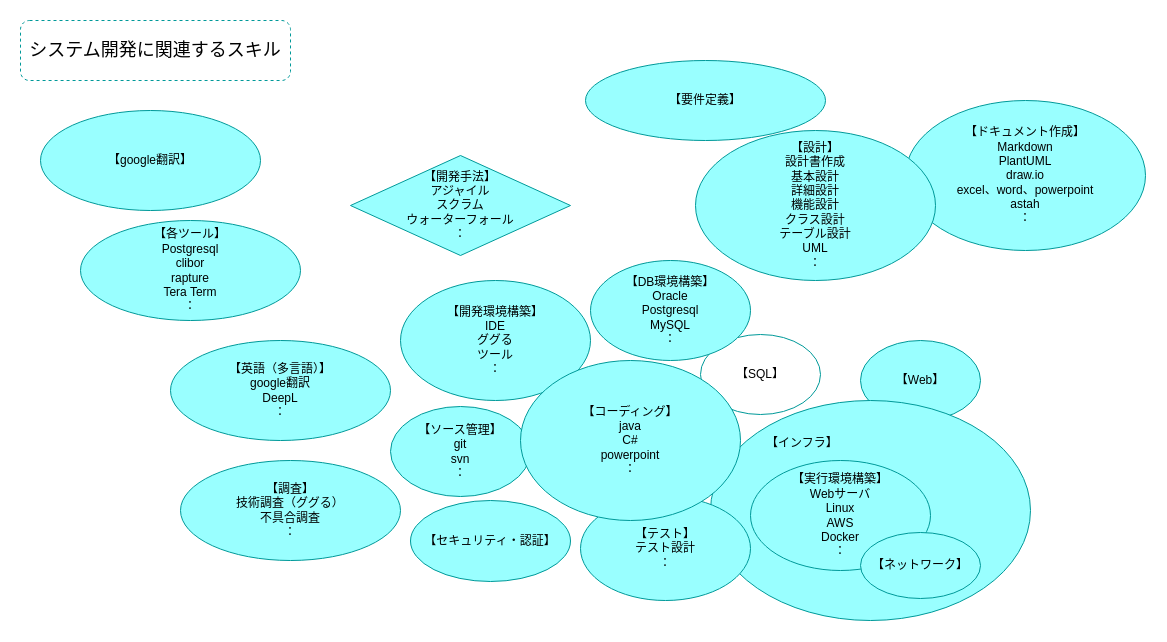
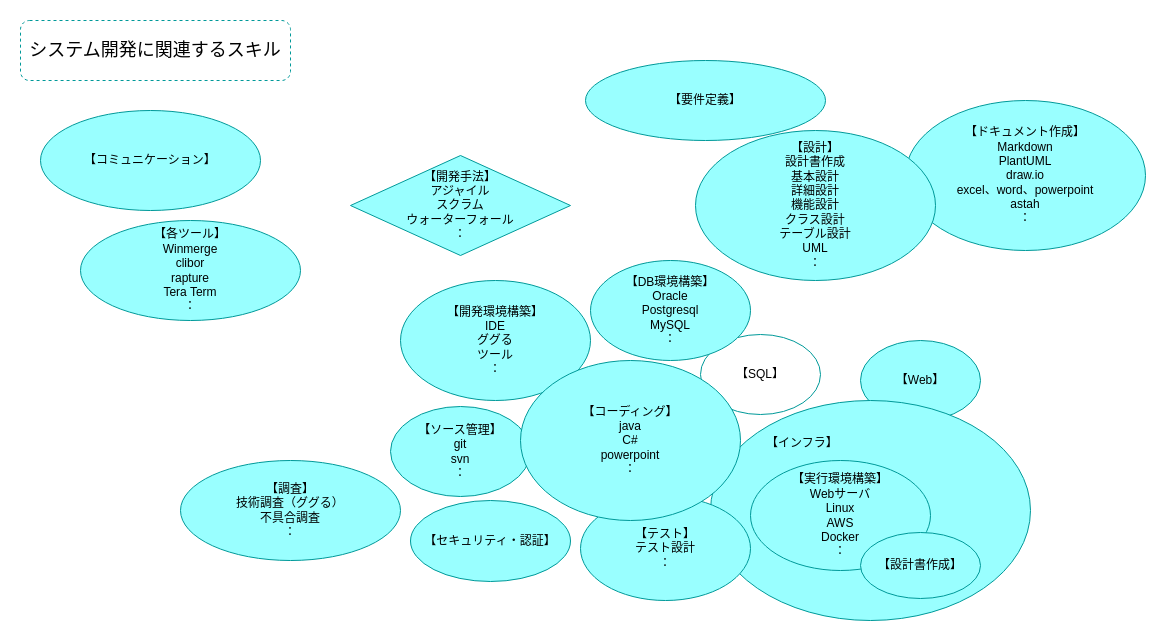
  <mxCell id="0" />
  <mxCell id="1" parent="0" />
  <mxCell id="2" value="【Web】" style="ellipse;whiteSpace=wrap;html=1;fillColor=#99FFFF;strokeColor=#009999;fontColor=#000000;" vertex="1" parent="1"><mxGeometry x="860" y="340" width="120" height="80" as="geometry" /></mxCell>
  <mxCell id="3" value="【ドキュメント作成】&lt;br&gt;Markdown&lt;br&gt;PlantUML&lt;br&gt;draw.io&lt;br&gt;excel、word、powerpoint&lt;br&gt;astah&lt;br&gt;：" style="ellipse;whiteSpace=wrap;html=1;fillColor=#99FFFF;strokeColor=#009999;fontColor=#000000;align=center;verticalAlign=middle;" vertex="1" parent="1"><mxGeometry x="905" y="100" width="240" height="150" as="geometry" /></mxCell>
  <mxCell id="4" value="【ソース管理】&lt;br&gt;git&lt;br&gt;svn&lt;br&gt;：" style="ellipse;whiteSpace=wrap;html=1;fillColor=#99FFFF;strokeColor=#009999;fontColor=#000000;" vertex="1" parent="1"><mxGeometry x="390" y="406" width="140" height="90" as="geometry" /></mxCell>
  <mxCell id="5" value="" style="group" vertex="1" connectable="0" parent="1"><mxGeometry x="710" y="400" width="320" height="220" as="geometry" /></mxCell>
  <mxCell id="6" value="&lt;br&gt;&lt;br&gt;　　　　　【インフラ】" style="ellipse;whiteSpace=wrap;html=1;fillColor=#99FFFF;strokeColor=#009999;fontColor=#000000;align=left;verticalAlign=top;" vertex="1" parent="5"><mxGeometry width="320" height="220" as="geometry" /></mxCell>
  <mxCell id="7" value="" style="group" vertex="1" connectable="0" parent="5"><mxGeometry x="40" y="60" width="230" height="138" as="geometry" /></mxCell>
  <mxCell id="8" value="【実行環境構築】&lt;br&gt;Webサーバ&lt;br&gt;Linux&lt;br&gt;AWS&lt;br&gt;Docker&lt;br&gt;：" style="ellipse;whiteSpace=wrap;html=1;fillColor=#99FFFF;strokeColor=#009999;fontColor=#000000;" vertex="1" parent="7"><mxGeometry width="180" height="110" as="geometry" /></mxCell>
- <mxCell id="9" value="【ネットワーク】" style="ellipse;whiteSpace=wrap;html=1;fillColor=#99FFFF;strokeColor=#009999;fontColor=#000000;" vertex="1" parent="7"><mxGeometry x="110" y="72" width="120" height="66" as="geometry" /></mxCell>
+ <mxCell id="9" value="【設計書作成】" style="ellipse;whiteSpace=wrap;html=1;fillColor=#99FFFF;strokeColor=#009999;fontColor=#000000;" vertex="1" parent="7"><mxGeometry x="110" y="72" width="120" height="66" as="geometry" /></mxCell>
  <mxCell id="10" value="【開発環境構築】&lt;br&gt;IDE&lt;br&gt;ググる&lt;br&gt;ツール&lt;br&gt;：" style="ellipse;whiteSpace=wrap;html=1;fillColor=#99FFFF;strokeColor=#009999;fontColor=#000000;" vertex="1" parent="1"><mxGeometry x="400" y="280" width="190" height="120" as="geometry" /></mxCell>
  <mxCell id="11" value="【テスト】&lt;br&gt;テスト設計&lt;br&gt;：" style="ellipse;whiteSpace=wrap;html=1;fillColor=#99FFFF;strokeColor=#009999;fontColor=#000000;" vertex="1" parent="1"><mxGeometry x="580" y="496" width="170" height="104" as="geometry" /></mxCell>
  <mxCell id="12" value="【設計】&lt;br&gt;設計書作成&lt;br&gt;基本設計&lt;br&gt;詳細設計&lt;br&gt;機能設計&lt;br&gt;クラス設計&lt;br&gt;テーブル設計&lt;br&gt;UML&lt;br&gt;：" style="ellipse;whiteSpace=wrap;html=1;fillColor=#99FFFF;strokeColor=#009999;fontColor=#000000;align=center;verticalAlign=middle;" vertex="1" parent="1"><mxGeometry x="695" y="130" width="240" height="150" as="geometry" /></mxCell>
  <mxCell id="13" value="【SQL】" style="ellipse;whiteSpace=wrap;html=1;fillColor=#ffffff;strokeColor=#009999;fontColor=#000000;" vertex="1" parent="1"><mxGeometry x="700" y="334" width="120" height="80" as="geometry" /></mxCell>
  <mxCell id="14" value="【DB環境構築】&lt;br&gt;Oracle&lt;br&gt;Postgresql&lt;br&gt;MySQL&lt;br&gt;：" style="ellipse;whiteSpace=wrap;html=1;fillColor=#99FFFF;strokeColor=#009999;fontColor=#000000;" vertex="1" parent="1"><mxGeometry x="590" y="260" width="160" height="100" as="geometry" /></mxCell>
  <mxCell id="15" value="【コーディング】&lt;br&gt;java&lt;br&gt;C#&lt;br&gt;powerpoint&lt;br&gt;：" style="ellipse;whiteSpace=wrap;html=1;fillColor=#99FFFF;strokeColor=#009999;fontColor=#000000;" vertex="1" parent="1"><mxGeometry x="520" y="360" width="220" height="160" as="geometry" /></mxCell>
  <mxCell id="16" value="【要件定義】&lt;br&gt;" style="ellipse;whiteSpace=wrap;html=1;fillColor=#99FFFF;strokeColor=#009999;fontColor=#000000;align=center;verticalAlign=middle;" vertex="1" parent="1"><mxGeometry x="585" y="60" width="240" height="80" as="geometry" /></mxCell>
- <mxCell id="17" value="【各ツール】&lt;br&gt;Postgresql&lt;br&gt;clibor&lt;br&gt;rapture&lt;br&gt;Tera Term&lt;br&gt;：" style="ellipse;whiteSpace=wrap;html=1;fillColor=#99FFFF;strokeColor=#009999;fontColor=#000000;" vertex="1" parent="1"><mxGeometry x="80" y="220" width="220" height="100" as="geometry" /></mxCell>
+ <mxCell id="17" value="【各ツール】&lt;br&gt;Winmerge&lt;br&gt;clibor&lt;br&gt;rapture&lt;br&gt;Tera Term&lt;br&gt;：" style="ellipse;whiteSpace=wrap;html=1;fillColor=#99FFFF;strokeColor=#009999;fontColor=#000000;" vertex="1" parent="1"><mxGeometry x="80" y="220" width="220" height="100" as="geometry" /></mxCell>
  <mxCell id="18" value="【調査】&lt;br&gt;技術調査（ググる）&lt;br&gt;不具合調査&lt;br&gt;：" style="ellipse;whiteSpace=wrap;html=1;fillColor=#99FFFF;strokeColor=#009999;fontColor=#000000;" vertex="1" parent="1"><mxGeometry x="180" y="460" width="220" height="100" as="geometry" /></mxCell>
- <mxCell id="19" value="【英語（多言語）】&lt;br&gt;google翻訳&lt;br&gt;DeepL&lt;br&gt;：" style="ellipse;whiteSpace=wrap;html=1;fillColor=#99FFFF;strokeColor=#009999;fontColor=#000000;" vertex="1" parent="1"><mxGeometry x="170" y="340" width="220" height="100" as="geometry" /></mxCell>
- <mxCell id="20" value="【google翻訳】" style="ellipse;whiteSpace=wrap;html=1;fillColor=#99FFFF;strokeColor=#009999;fontColor=#000000;" vertex="1" parent="1"><mxGeometry x="40" y="110" width="220" height="100" as="geometry" /></mxCell>
+ <mxCell id="20" value="【コミュニケーション】" style="ellipse;whiteSpace=wrap;html=1;fillColor=#99FFFF;strokeColor=#009999;fontColor=#000000;" vertex="1" parent="1"><mxGeometry x="40" y="110" width="220" height="100" as="geometry" /></mxCell>
  <mxCell id="21" value="【セキュリティ・認証】" style="ellipse;whiteSpace=wrap;html=1;fillColor=#99FFFF;strokeColor=#009999;fontColor=#000000;" vertex="1" parent="1"><mxGeometry x="410" y="500" width="160" height="81" as="geometry" /></mxCell>
  <mxCell id="22" value="システム開発に関連するスキル" style="rounded=1;whiteSpace=wrap;html=1;strokeColor=#009999;fontFamily=Helvetica;fontSize=18;fontColor=#000000;fillColor=#FFFFFF;dashed=1;" vertex="1" parent="1"><mxGeometry x="20" y="20" width="270" height="60" as="geometry" /></mxCell>
  <mxCell id="23" value="【開発手法】&lt;br&gt;アジャイル&lt;br&gt;スクラム&lt;br&gt;ウォーターフォール&lt;br&gt;：" style="rhombus;whiteSpace=wrap;html=1;fillColor=#99FFFF;strokeColor=#009999;fontColor=#000000;" vertex="1" parent="1"><mxGeometry x="350" y="155" width="220" height="100" as="geometry" /></mxCell>
